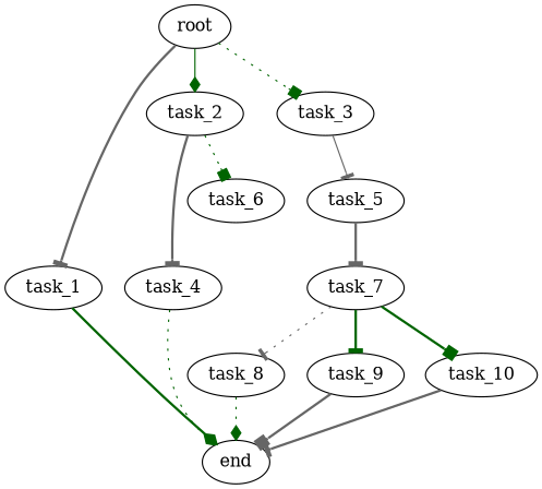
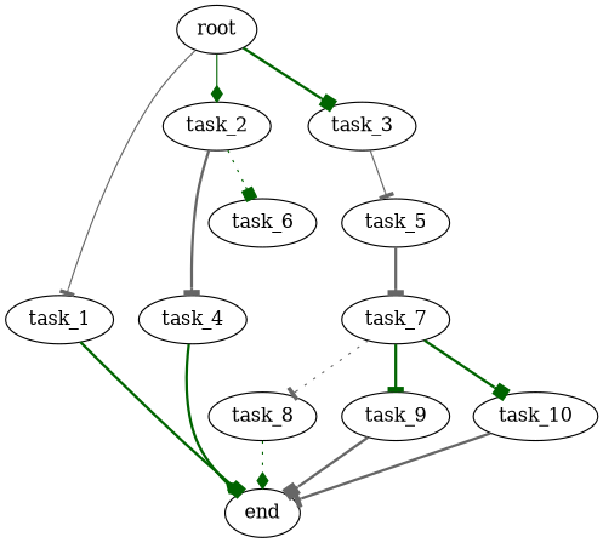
  digraph {
    edge [arrowhead=tee color=darkgreen style=bold]
    root
    task_1
    task_2
    task_3
    end
    task_4
    task_6
    task_5
    task_7
    task_8
    task_9
    task_10
-   root -> task_1 [color=gray40]
+   root -> task_1 [color=gray40 style=solid]
    root -> task_2 [arrowhead=diamond style=solid]
-   root -> task_3 [arrowhead=box style=dotted]
-   task_1 -> end [arrowhead=diamond]
+   root -> task_3 [arrowhead=box]
+   task_1 -> end [arrowhead=box]
    task_2 -> task_4 [color=gray40]
    task_2 -> task_6 [arrowhead=box style=dotted]
    task_3 -> task_5 [color=gray40 style=solid]
-   task_4 -> end [arrowhead=diamond style=dotted]
+   task_4 -> end [arrowhead=diamond]
    task_5 -> task_7 [color=gray40]
    task_7 -> task_8 [color=gray40 style=dotted]
    task_7 -> task_9
    task_7 -> task_10 [arrowhead=box]
    task_8 -> end [arrowhead=diamond style=dotted]
    task_9 -> end [arrowhead=box color=gray40]
    task_10 -> end [color=gray40]
  }
